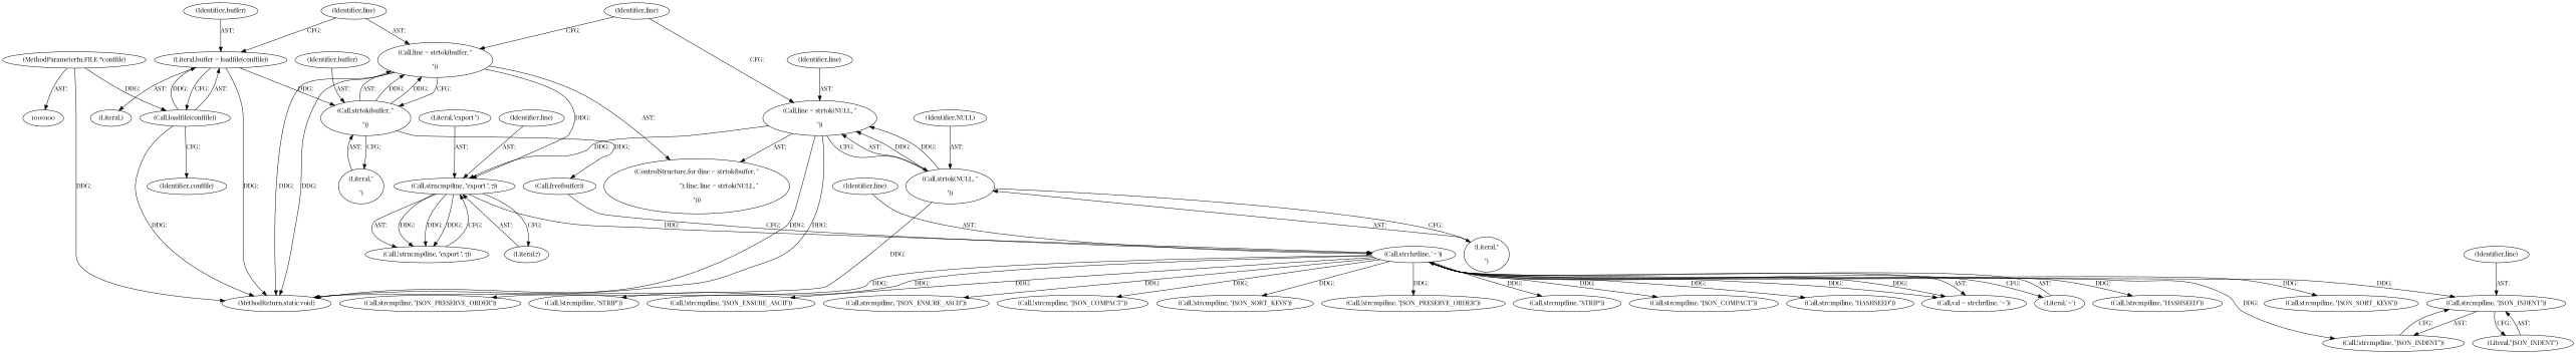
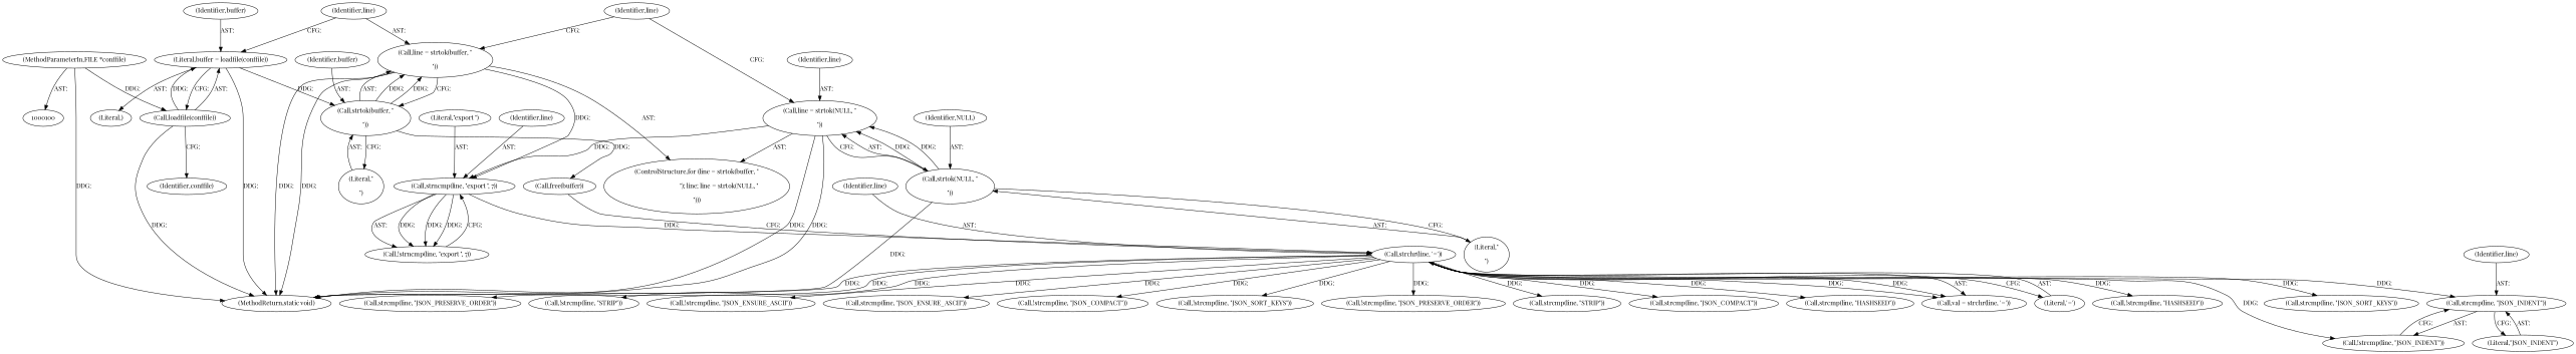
  digraph {
    fontname="Playfair Display"
    node [fontname="Playfair Display"]
    edge [fontname="Playfair Display"]
    n1 [label="(Call,strcmp(line, \"JSON_INDENT\"))"]
    n2 [label="(Call,!strcmp(line, \"JSON_INDENT\"))"]
    n3 [label="(Literal,\"JSON_INDENT\")"]
    n4 [label="(Call,strchr(line, '='))"]
    n5 [label="(Call,strcmp(line, \"JSON_SORT_KEYS\"))"]
    n6 [label="(Call,strcmp(line, \"JSON_PRESERVE_ORDER\"))"]
    n7 [label="(Call,!strcmp(line, \"STRIP\"))"]
    n8 [label="(Call,!strcmp(line, \"JSON_ENSURE_ASCII\"))"]
    n9 [label="(Call,strcmp(line, \"JSON_ENSURE_ASCII\"))"]
    n10 [label="(Call,!strcmp(line, \"JSON_COMPACT\"))"]
    n11 [label="(Call,!strcmp(line, \"JSON_SORT_KEYS\"))"]
    n12 [label="(MethodReturn,static void)"]
    n13 [label="(Call,!strcmp(line, \"JSON_PRESERVE_ORDER\"))"]
    n14 [label="(Call,strcmp(line, \"STRIP\"))"]
    n15 [label="(Call,strcmp(line, \"JSON_COMPACT\"))"]
    n16 [label="(Call,strcmp(line, \"HASHSEED\"))"]
    n17 [label="(Call,val = strchr(line, '='))"]
    n18 [label="(Literal,'=')"]
    n19 [label="(Call,!strcmp(line, \"HASHSEED\"))"]
    n20 [label="(Call,strncmp(line, \"export \", 7))"]
-   n21 [label="(Literal,7)"]
    n22 [label="(Call,!strncmp(line, \"export \", 7))"]
    n23 [label="(Call,line = strtok(NULL, \"\r\n\"))"]
    n24 [label="(Call,strtok(NULL, \"\r\n\"))"]
    n25 [label="(ControlStructure,for (line = strtok(buffer, \"\r\n\"); line; line = strtok(NULL, \"\r\n\")))"]
    n26 [label="(Literal,\"\r\n\")"]
    n27 [label="(Call,line = strtok(buffer, \"\r\n\"))"]
    n28 [label="(Call,strtok(buffer, \"\r\n\"))"]
    n29 [label="(Call,free(buffer))"]
    n30 [label="(Literal,\"\r\n\")"]
    n31 [label="(Literal,buffer = loadfile(conffile))"]
    n32 [label="(Call,loadfile(conffile))"]
    n33 [label="(Literal,)"]
    n34 [label="(Identifier,conffile)"]
    n35 [label="(MethodParameterIn,FILE *conffile)"]
    1000100
    n37 [label="(Identifier,line)"]
    n38 [label="(Identifier,NULL)"]
    n39 [label="(Identifier,line)"]
    n40 [label="(Identifier,line)"]
    n41 [label="(Identifier,buffer)"]
    n42 [label="(Literal,\"export \")"]
    n43 [label="(Identifier,line)"]
    n44 [label="(Identifier,buffer)"]
    n45 [label="(Identifier,line)"]
    n46 [label="(Identifier,line)"]
    n1 -> n2 [label="AST: "]
    n1 -> n3 [label="CFG: "]
    n2 -> n1 [label="CFG: "]
    n3 -> n1 [label="AST: "]
    n4 -> n1 [label="DDG: "]
    n4 -> n2 [label="DDG: "]
    n4 -> n5 [label="DDG: "]
    n4 -> n6 [label="DDG: "]
    n4 -> n7 [label="DDG: "]
    n4 -> n8 [label="DDG: "]
    n4 -> n9 [label="DDG: "]
    n4 -> n10 [label="DDG: "]
    n4 -> n11 [label="DDG: "]
+   n4 -> n12 [label="DDG: "]
    n4 -> n13 [label="DDG: "]
    n4 -> n14 [label="DDG: "]
    n4 -> n15 [label="DDG: "]
    n4 -> n16 [label="DDG: "]
    n4 -> n17 [label="AST: "]
    n4 -> n17 [label="DDG: "]
    n4 -> n17 [label="DDG: "]
    n4 -> n18 [label="CFG: "]
    n4 -> n19 [label="DDG: "]
    n18 -> n4 [label="AST: "]
    n20 -> n4 [label="DDG: "]
-   n20 -> n21 [label="CFG: "]
    n20 -> n22 [label="AST: "]
    n20 -> n22 [label="DDG: "]
    n20 -> n22 [label="DDG: "]
    n20 -> n22 [label="DDG: "]
-   n21 -> n20 [label="AST: "]
    n22 -> n20 [label="CFG: "]
    n23 -> n12 [label="DDG: "]
    n23 -> n12 [label="DDG: "]
    n23 -> n20 [label="DDG: "]
    n23 -> n24 [label="CFG: "]
    n23 -> n25 [label="AST: "]
    n24 -> n12 [label="DDG: "]
    n24 -> n23 [label="AST: "]
    n24 -> n23 [label="DDG: "]
    n24 -> n23 [label="DDG: "]
    n24 -> n26 [label="CFG: "]
    n26 -> n24 [label="AST: "]
    n27 -> n12 [label="DDG: "]
    n27 -> n12 [label="DDG: "]
    n27 -> n20 [label="DDG: "]
    n27 -> n25 [label="AST: "]
    n27 -> n28 [label="CFG: "]
    n28 -> n27 [label="AST: "]
    n28 -> n27 [label="DDG: "]
    n28 -> n27 [label="DDG: "]
    n28 -> n29 [label="DDG: "]
    n28 -> n30 [label="CFG: "]
    n29 -> n4 [label="CFG: "]
    n30 -> n28 [label="AST: "]
    n31 -> n12 [label="DDG: "]
    n31 -> n28 [label="DDG: "]
    n31 -> n32 [label="CFG: "]
    n31 -> n33 [label="AST: "]
    n32 -> n12 [label="DDG: "]
    n32 -> n31 [label="AST: "]
    n32 -> n31 [label="DDG: "]
    n32 -> n34 [label="CFG: "]
    n35 -> n12 [label="DDG: "]
    n35 -> n32 [label="DDG: "]
    n35 -> 1000100 [label="AST: "]
    n37 -> n27 [label="AST: "]
    n37 -> n31 [label="CFG: "]
    n38 -> n24 [label="AST: "]
    n39 -> n1 [label="AST: "]
    n40 -> n23 [label="CFG: "]
    n40 -> n27 [label="CFG: "]
    n41 -> n31 [label="AST: "]
    n42 -> n20 [label="AST: "]
    n43 -> n23 [label="AST: "]
    n44 -> n28 [label="AST: "]
    n45 -> n4 [label="AST: "]
    n46 -> n20 [label="AST: "]
  }
